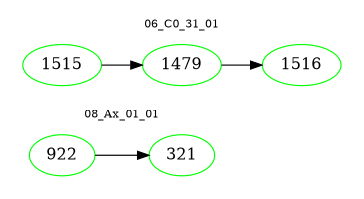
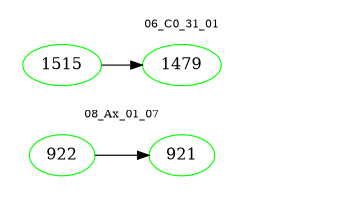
  digraph {
    rankdir=LR
    node [color=green]
    edge [color=black]
    n1 [label=922]
-   n2 [label=321]
+   n2 [label=921]
    n3 [label=1515]
    n4 [label=1479]
-   n5 [label=1516]
    subgraph cluster_1 {
      color=white
      fontsize=10
-     label="08_Ax_01_01"
+     label="08_Ax_01_07"
      n1
      n2
    }
    subgraph cluster_2 {
      color=white
      fontsize=10
      label="06_C0_31_01"
      n3
      n4
-     n5
    }
    n1 -> n2
    n3 -> n4
-   n4 -> n5
  }
